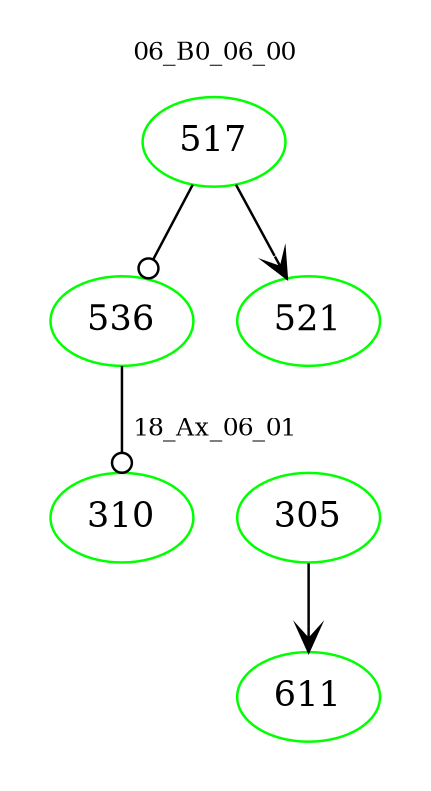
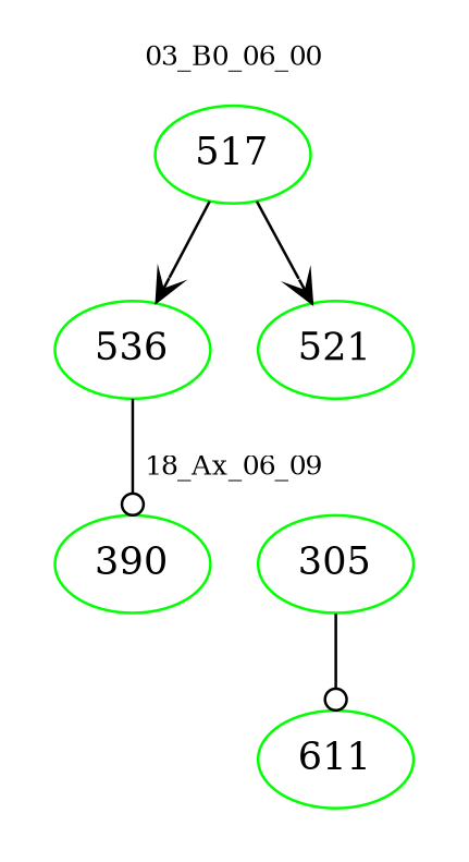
  digraph {
    node [color=green]
    edge [arrowhead=odot color=black]
    n1 [label=305]
    n2 [label=611]
-   n3 [label=310]
+   n3 [label=390]
    n4 [label=517]
    n5 [label=536]
    n6 [label=521]
    subgraph cluster_1 {
      color=white
      fontsize=10
-     label="18_Ax_06_01"
+     label="18_Ax_06_09"
      n1
      n2
      n3
    }
    subgraph cluster_2 {
      color=white
      fontsize=10
-     label="06_B0_06_00"
+     label="03_B0_06_00"
      n4
      n5
      n6
    }
-   n1 -> n2 [arrowhead=vee]
-   n4 -> n5
+   n1 -> n2
+   n4 -> n5 [arrowhead=vee]
    n4 -> n6 [arrowhead=vee]
    n5 -> n3
  }
